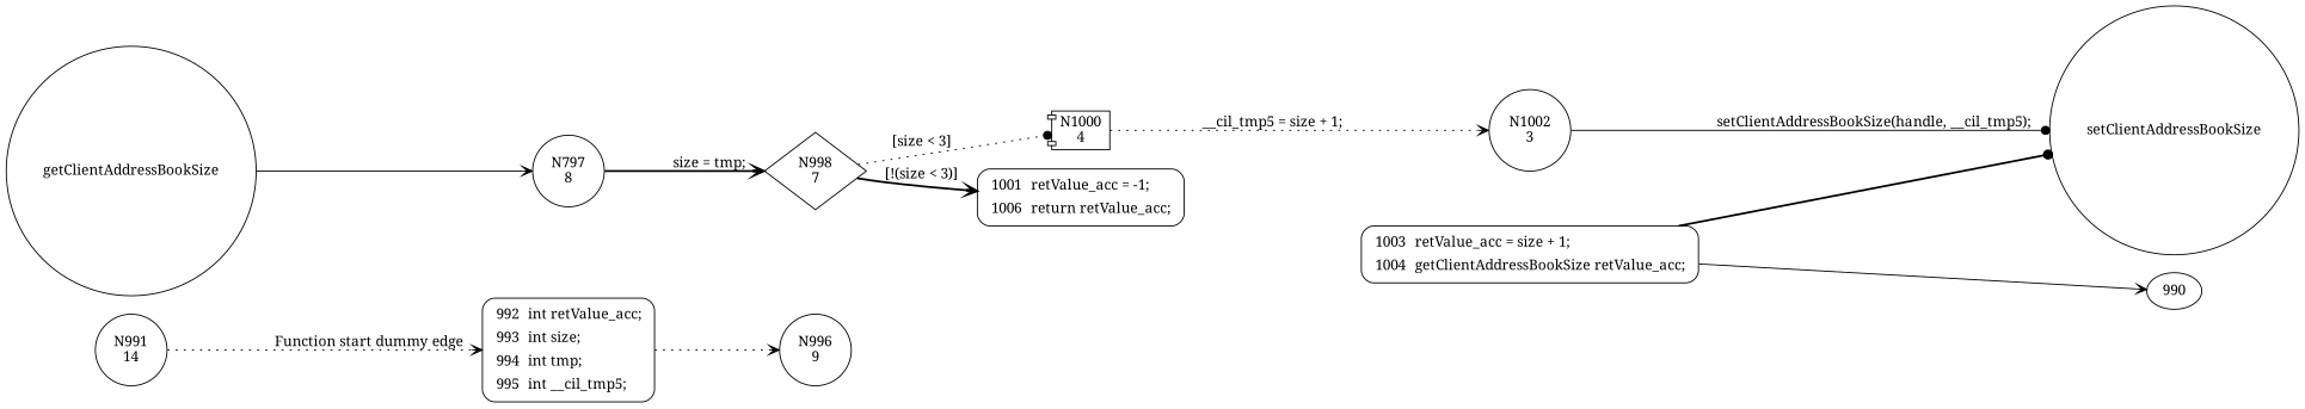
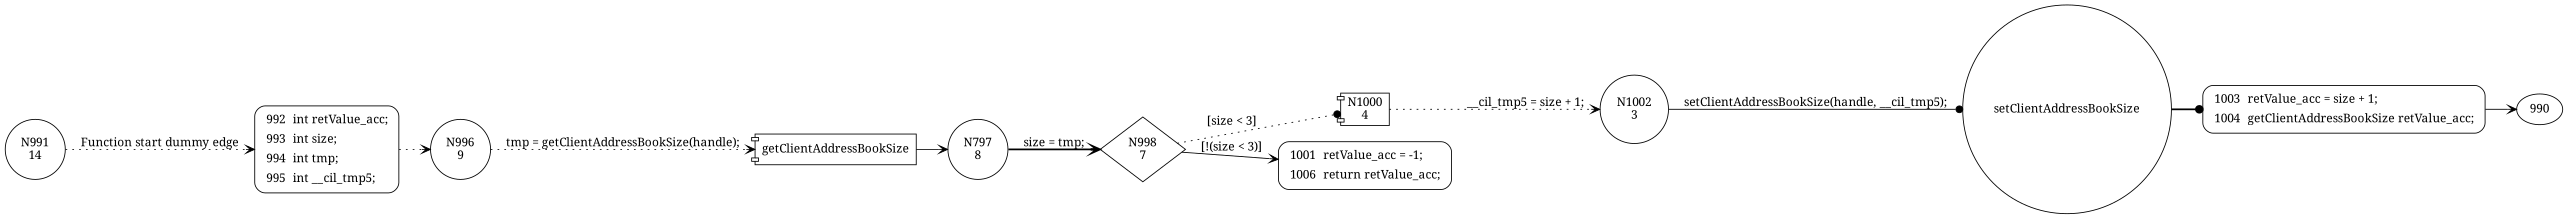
  digraph {
    fontname="Noto Serif"
    rankdir=LR
    node [fontname="Noto Serif" shape=circle]
    edge [arrowhead=vee fontname="Noto Serif" style=dotted]
    n1 [label="N991\n14"]
    n2 [fillcolor=white label=<<table border="0" cellborder="0" cellpadding="3" bgcolor="white"><tr><td align="right">992</td><td align="left">int retValue_acc;</td></tr><tr><td align="right">993</td><td align="left">int size;</td></tr><tr><td align="right">994</td><td align="left">int tmp;</td></tr><tr><td align="right">995</td><td align="left">int __cil_tmp5;</td></tr></table>> penwidth=1 shape=Mrecord style="filled,bold"]
    n3 [label="N996\n9"]
-   n4 [label=getClientAddressBookSize]
+   n4 [label=getClientAddressBookSize shape=component]
    n5 [label="N797\n8"]
    n6 [label="N998\n7" shape=diamond]
    n7 [label="N1000\n4" shape=component]
    n8 [fillcolor=white label=<<table border="0" cellborder="0" cellpadding="3" bgcolor="white"><tr><td align="right">1001</td><td align="left">retValue_acc = -1;</td></tr><tr><td align="right">1006</td><td align="left">return retValue_acc;</td></tr></table>> penwidth=1 shape=Mrecord style="filled,bold"]
    n9 [label="N1002\n3"]
    n10 [label=setClientAddressBookSize]
    990 [shape=""]
    n12 [fillcolor=white label=<<table border="0" cellborder="0" cellpadding="3" bgcolor="white"><tr><td align="right">1003</td><td align="left">retValue_acc = size + 1;</td></tr><tr><td align="right">1004</td><td align="left">getClientAddressBookSize retValue_acc;</td></tr></table>> penwidth=1 shape=Mrecord style="filled,bold"]
    n1 -> n2 [label="Function start dummy edge"]
    n2 -> n3
+   n3 -> n4 [label="tmp = getClientAddressBookSize(handle);"]
    n4 -> n5 [style=solid]
    n5 -> n6 [label="size = tmp;" style=bold]
    n6 -> n7 [arrowhead=dot label="[size < 3]"]
-   n6 -> n8 [label="[!(size < 3)]" style=bold]
+   n6 -> n8 [label="[!(size < 3)]" style=solid]
    n7 -> n9 [label="__cil_tmp5 = size + 1;"]
    n9 -> n10 [arrowhead=dot label="setClientAddressBookSize(handle, __cil_tmp5);" style=solid]
-   n12 -> n10 [arrowhead=dot style=bold]
+   n10 -> n12 [arrowhead=dot style=bold]
    n12 -> 990 [style=solid]
  }
